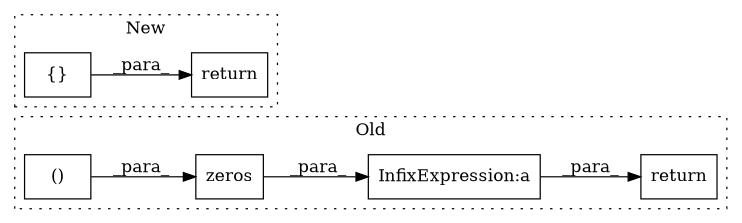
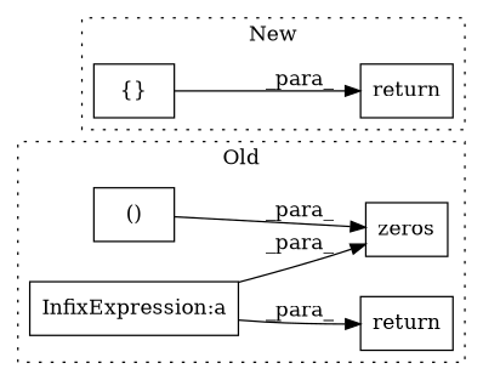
  digraph {
    rankdir=LR
    node [a=41 l=7 shape=box]
    n1 [a=32 l="11,1" label=zeros s="6724,6791"]
    n2 [label=return s=6611]
    n3 [a=106 l=41 label="()" s=6735]
    n4 [a=27 l=14 label="InfixExpression:a" s=6704]
    n5 [label=return s=6523]
    n6 [a=4 l=2 label="{}" s=6539]
    subgraph cluster_1 {
      label=Old
      style=dotted
      n1
      n2
      n3
      n4
    }
    subgraph cluster_2 {
      label=New
      style=dotted
      n5
      n6
    }
-   n1 -> n4 [label=_para_]
+   n4 -> n1 [label=_para_]
    n3 -> n1 [label=_para_]
    n4 -> n2 [label=_para_]
    n6 -> n5 [label=_para_]
  }
